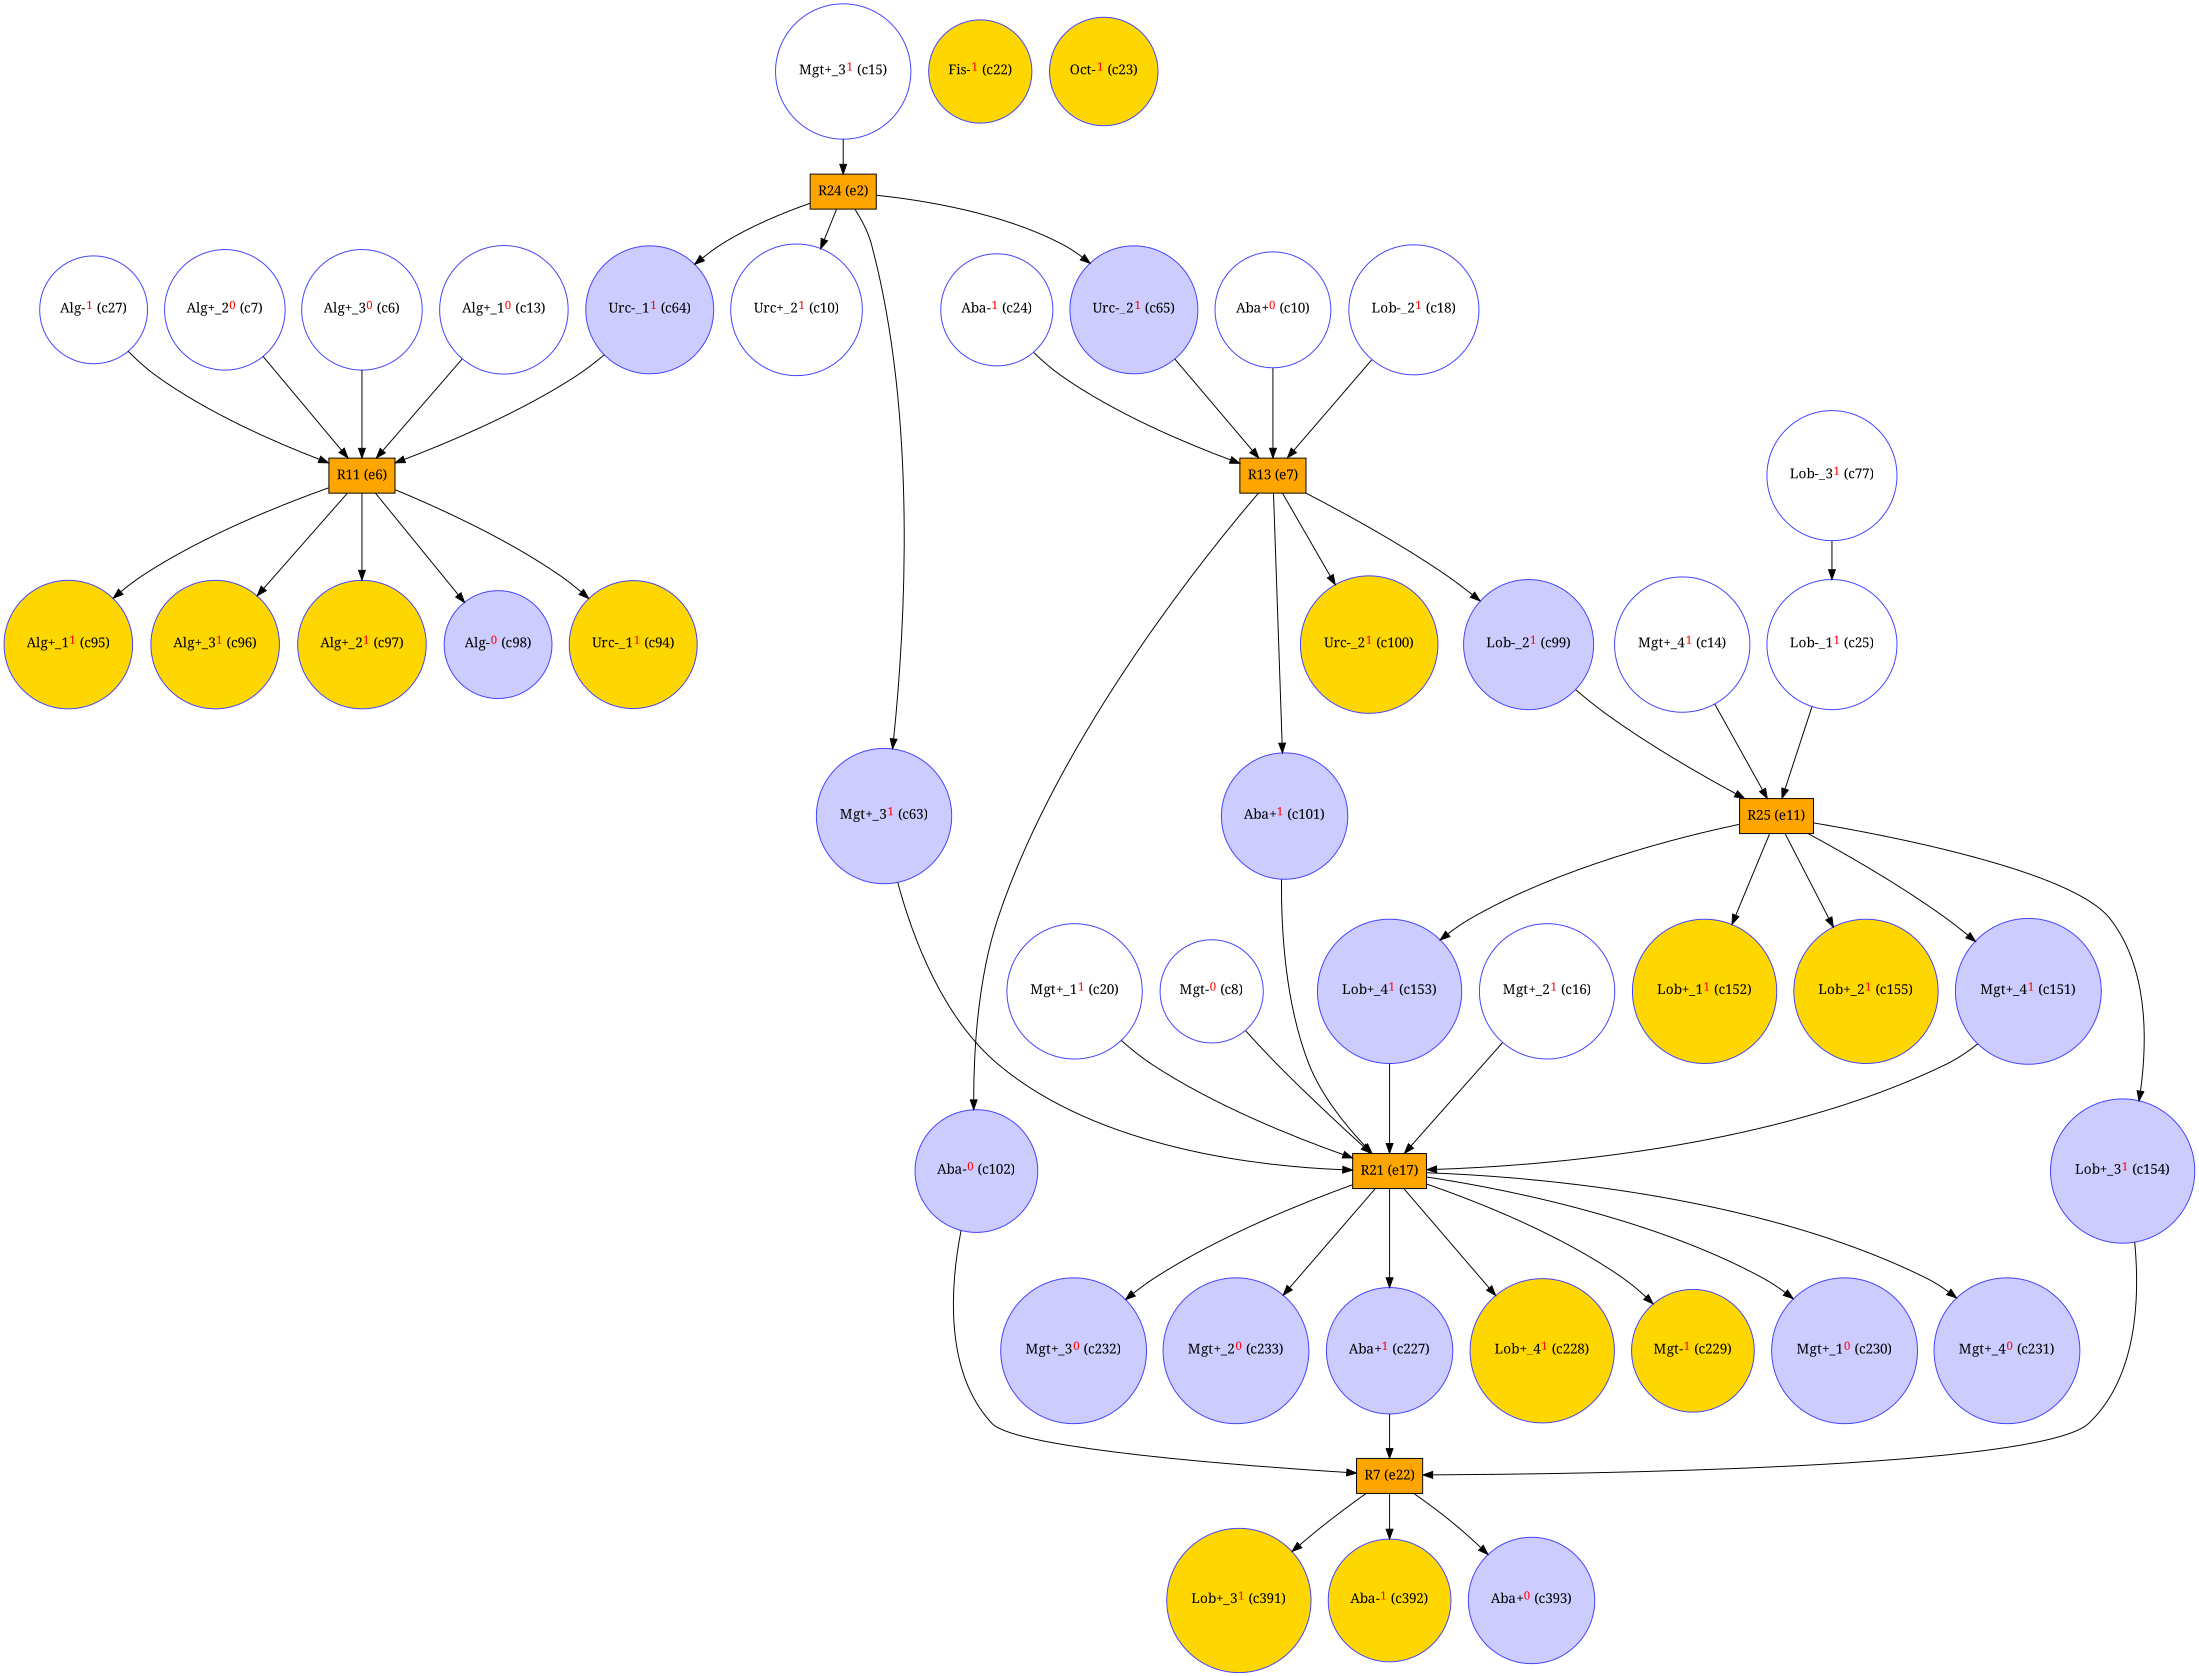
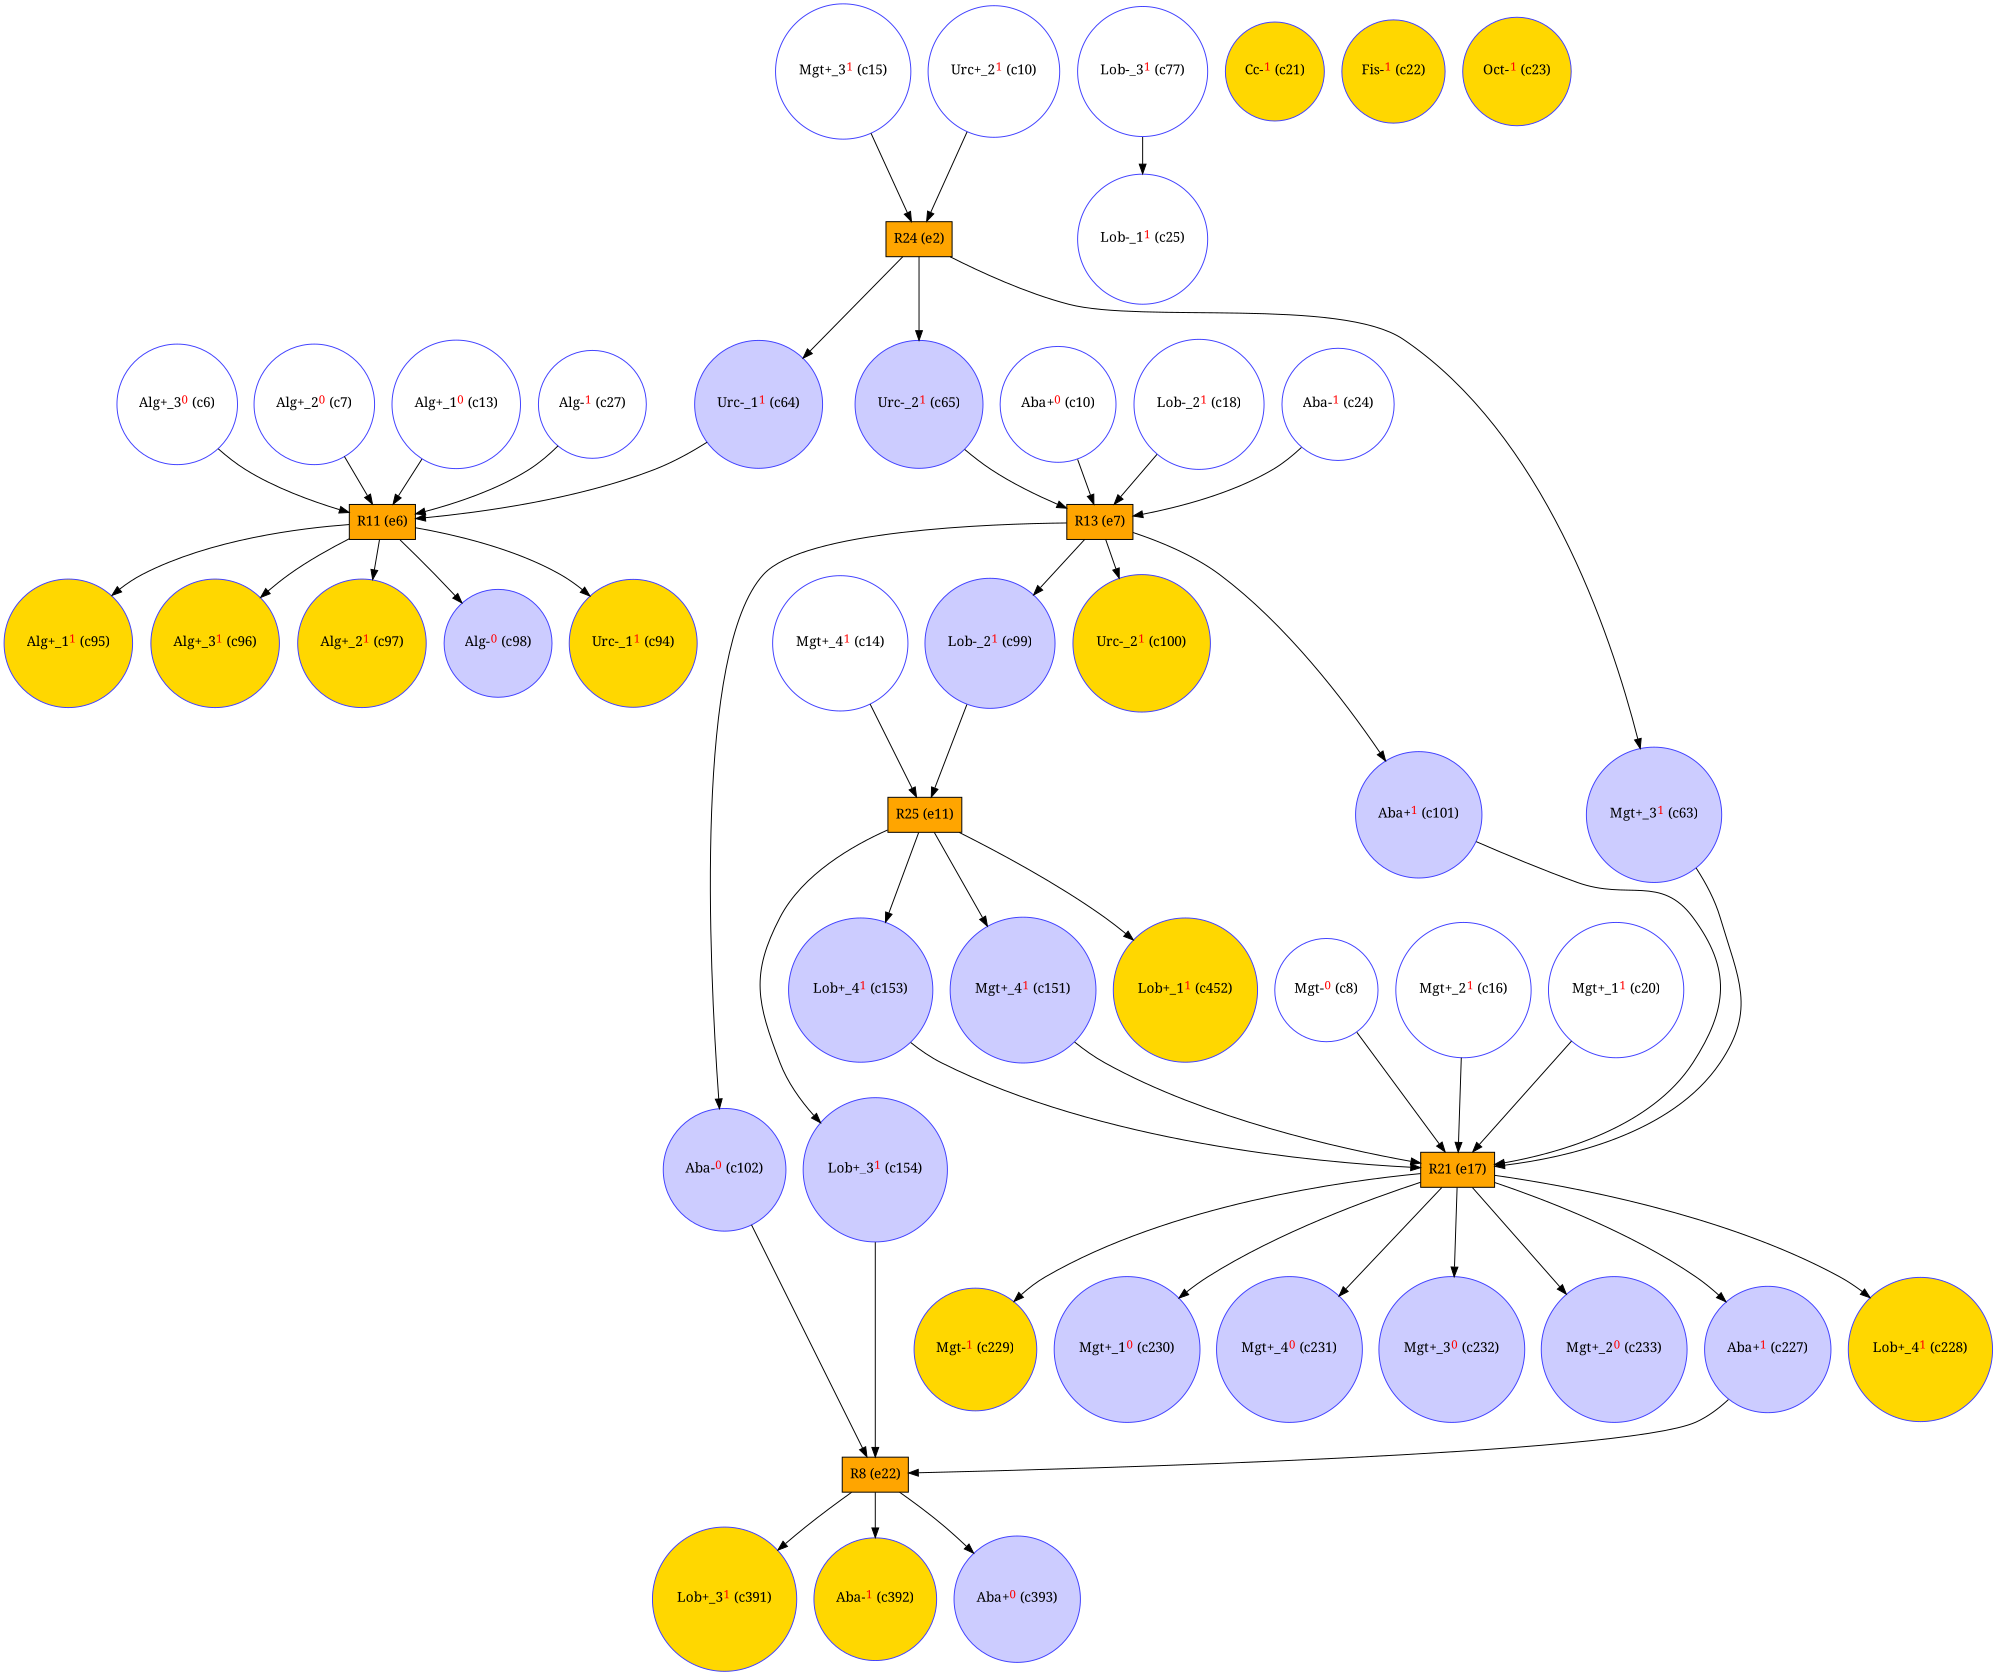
  digraph {
    fontname="Noto Serif"
    node [color="#4040ff" fillcolor="#ccccff" fontname="Noto Serif" shape=circle style=filled]
    edge [fontname="Noto Serif"]
    n1 [fillcolor=transparent label=<Alg+_3<FONT COLOR="red"><SUP>0</SUP></FONT>&nbsp;(c6)>]
    n2 [color=black fillcolor=orange label="R11 (e6)" shape=box]
    n3 [fillcolor=gold label=<Urc-_1<FONT COLOR="red"><SUP>1</SUP></FONT>&nbsp;(c94)>]
    n4 [fillcolor=gold label=<Alg+_1<FONT COLOR="red"><SUP>1</SUP></FONT>&nbsp;(c95)>]
    n5 [fillcolor=gold label=<Alg+_3<FONT COLOR="red"><SUP>1</SUP></FONT>&nbsp;(c96)>]
    n6 [fillcolor=gold label=<Alg+_2<FONT COLOR="red"><SUP>1</SUP></FONT>&nbsp;(c97)>]
    n7 [label=<Alg-<FONT COLOR="red"><SUP>0</SUP></FONT>&nbsp;(c98)>]
    n8 [fillcolor=transparent label=<Alg+_2<FONT COLOR="red"><SUP>0</SUP></FONT>&nbsp;(c7)>]
    n9 [fillcolor=transparent label=<Mgt-<FONT COLOR="red"><SUP>0</SUP></FONT>&nbsp;(c8)>]
    n10 [color=black fillcolor=orange label="R21 (e17)" shape=box]
    n11 [label=<Aba+<FONT COLOR="red"><SUP>1</SUP></FONT>&nbsp;(c227)>]
    n12 [fillcolor=gold label=<Lob+_4<FONT COLOR="red"><SUP>1</SUP></FONT>&nbsp;(c228)>]
    n13 [fillcolor=gold label=<Mgt-<FONT COLOR="red"><SUP>1</SUP></FONT>&nbsp;(c229)>]
    n14 [label=<Mgt+_1<FONT COLOR="red"><SUP>0</SUP></FONT>&nbsp;(c230)>]
    n15 [label=<Mgt+_4<FONT COLOR="red"><SUP>0</SUP></FONT>&nbsp;(c231)>]
    n16 [label=<Mgt+_3<FONT COLOR="red"><SUP>0</SUP></FONT>&nbsp;(c232)>]
    n17 [label=<Mgt+_2<FONT COLOR="red"><SUP>0</SUP></FONT>&nbsp;(c233)>]
-   n18 [color=black fillcolor=orange label="R7 (e22)" shape=box]
+   n18 [color=black fillcolor=orange label="R8 (e22)" shape=box]
    n19 [fillcolor=transparent label=<Aba+<FONT COLOR="red"><SUP>0</SUP></FONT>&nbsp;(c10)>]
    n20 [color=black fillcolor=orange label="R13 (e7)" shape=box]
    n21 [label=<Lob-_2<FONT COLOR="red"><SUP>1</SUP></FONT>&nbsp;(c99)>]
    n22 [fillcolor=gold label=<Urc-_2<FONT COLOR="red"><SUP>1</SUP></FONT>&nbsp;(c100)>]
    n23 [label=<Aba+<FONT COLOR="red"><SUP>1</SUP></FONT>&nbsp;(c101)>]
    n24 [label=<Aba-<FONT COLOR="red"><SUP>0</SUP></FONT>&nbsp;(c102)>]
    n25 [color=black fillcolor=orange label="R25 (e11)" shape=box]
    n26 [fillcolor=transparent label=<Alg+_1<FONT COLOR="red"><SUP>0</SUP></FONT>&nbsp;(c13)>]
    n27 [fillcolor=transparent label=<Mgt+_4<FONT COLOR="red"><SUP>1</SUP></FONT>&nbsp;(c14)>]
    n28 [label=<Mgt+_4<FONT COLOR="red"><SUP>1</SUP></FONT>&nbsp;(c151)>]
-   n29 [fillcolor=gold label=<Lob+_1<FONT COLOR="red"><SUP>1</SUP></FONT>&nbsp;(c152)>]
+   n29 [fillcolor=gold label=<Lob+_1<FONT COLOR="red"><SUP>1</SUP></FONT>&nbsp;(c452)>]
    n30 [label=<Lob+_4<FONT COLOR="red"><SUP>1</SUP></FONT>&nbsp;(c153)>]
    n31 [label=<Lob+_3<FONT COLOR="red"><SUP>1</SUP></FONT>&nbsp;(c154)>]
-   n32 [fillcolor=gold label=<Lob+_2<FONT COLOR="red"><SUP>1</SUP></FONT>&nbsp;(c155)>]
    n33 [fillcolor=transparent label=<Mgt+_3<FONT COLOR="red"><SUP>1</SUP></FONT>&nbsp;(c15)>]
    n34 [color=black fillcolor=orange label="R24 (e2)" shape=box]
    n35 [label=<Mgt+_3<FONT COLOR="red"><SUP>1</SUP></FONT>&nbsp;(c63)>]
    n36 [label=<Urc-_1<FONT COLOR="red"><SUP>1</SUP></FONT>&nbsp;(c64)>]
    n37 [label=<Urc-_2<FONT COLOR="red"><SUP>1</SUP></FONT>&nbsp;(c65)>]
    n38 [fillcolor=transparent label=<Mgt+_2<FONT COLOR="red"><SUP>1</SUP></FONT>&nbsp;(c16)>]
    n39 [fillcolor=transparent label=<Lob-_3<FONT COLOR="red"><SUP>1</SUP></FONT>&nbsp;(c77)>]
    n40 [fillcolor=transparent label=<Lob-_1<FONT COLOR="red"><SUP>1</SUP></FONT>&nbsp;(c25)>]
    n41 [fillcolor=transparent label=<Lob-_2<FONT COLOR="red"><SUP>1</SUP></FONT>&nbsp;(c18)>]
    n42 [fillcolor=transparent label=<Urc+_2<FONT COLOR="red"><SUP>1</SUP></FONT>&nbsp;(c10)>]
    n43 [fillcolor=transparent label=<Mgt+_1<FONT COLOR="red"><SUP>1</SUP></FONT>&nbsp;(c20)>]
    n44 [fillcolor=transparent label=<Aba-<FONT COLOR="red"><SUP>1</SUP></FONT>&nbsp;(c24)>]
    n45 [fillcolor=transparent label=<Alg-<FONT COLOR="red"><SUP>1</SUP></FONT>&nbsp;(c27)>]
    n46 [fillcolor=gold label=<Lob+_3<FONT COLOR="red"><SUP>1</SUP></FONT>&nbsp;(c391)>]
    n47 [fillcolor=gold label=<Aba-<FONT COLOR="red"><SUP>1</SUP></FONT>&nbsp;(c392)>]
    n48 [label=<Aba+<FONT COLOR="red"><SUP>0</SUP></FONT>&nbsp;(c393)>]
+   n49 [fillcolor=gold label=<Cc-<FONT COLOR="red"><SUP>1</SUP></FONT>&nbsp;(c21)>]
    n50 [fillcolor=gold label=<Fis-<FONT COLOR="red"><SUP>1</SUP></FONT>&nbsp;(c22)>]
    n51 [fillcolor=gold label=<Oct-<FONT COLOR="red"><SUP>1</SUP></FONT>&nbsp;(c23)>]
    n1 -> n2
    n2 -> n3
    n2 -> n4
    n2 -> n5
    n2 -> n6
    n2 -> n7
    n8 -> n2
    n9 -> n10
    n10 -> n11
    n10 -> n12
    n10 -> n13
    n10 -> n14
    n10 -> n15
    n10 -> n16
    n10 -> n17
    n11 -> n18
    n18 -> n46
    n18 -> n47
    n18 -> n48
    n19 -> n20
    n20 -> n21
    n20 -> n22
    n20 -> n23
    n20 -> n24
    n21 -> n25
    n23 -> n10
    n24 -> n18
    n25 -> n28
    n25 -> n29
    n25 -> n30
    n25 -> n31
-   n25 -> n32
    n26 -> n2
    n27 -> n25
    n28 -> n10
    n30 -> n10
    n31 -> n18
    n33 -> n34
    n34 -> n35
    n34 -> n36
    n34 -> n37
    n35 -> n10
    n36 -> n2
    n37 -> n20
    n38 -> n10
    n39 -> n40
-   n40 -> n25
    n41 -> n20
-   n34 -> n42
+   n42 -> n34
    n43 -> n10
    n44 -> n20
    n45 -> n2
  }
